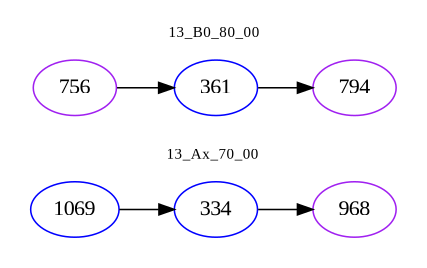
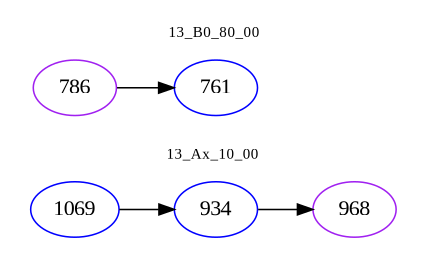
  digraph {
    fontname="Liberation Serif"
    rankdir=LR
    node [color=blue fontname="Liberation Serif"]
    edge [color=black fontname="Liberation Serif"]
    n1 [label=1069]
-   n2 [label=334]
+   n2 [label=934]
    n3 [color=purple label=968]
-   n4 [color=purple label=756]
-   n5 [label=361]
-   n6 [color=purple label=794]
+   n4 [color=purple label=786]
+   n5 [label=761]
    subgraph cluster_1 {
      color=white
      fontsize=10
-     label="13_Ax_70_00"
+     label="13_Ax_10_00"
      n1
      n2
      n3
    }
    subgraph cluster_2 {
      color=white
      fontsize=10
      label="13_B0_80_00"
      n4
      n5
-     n6
    }
    n1 -> n2
    n2 -> n3
    n4 -> n5
-   n5 -> n6
  }
